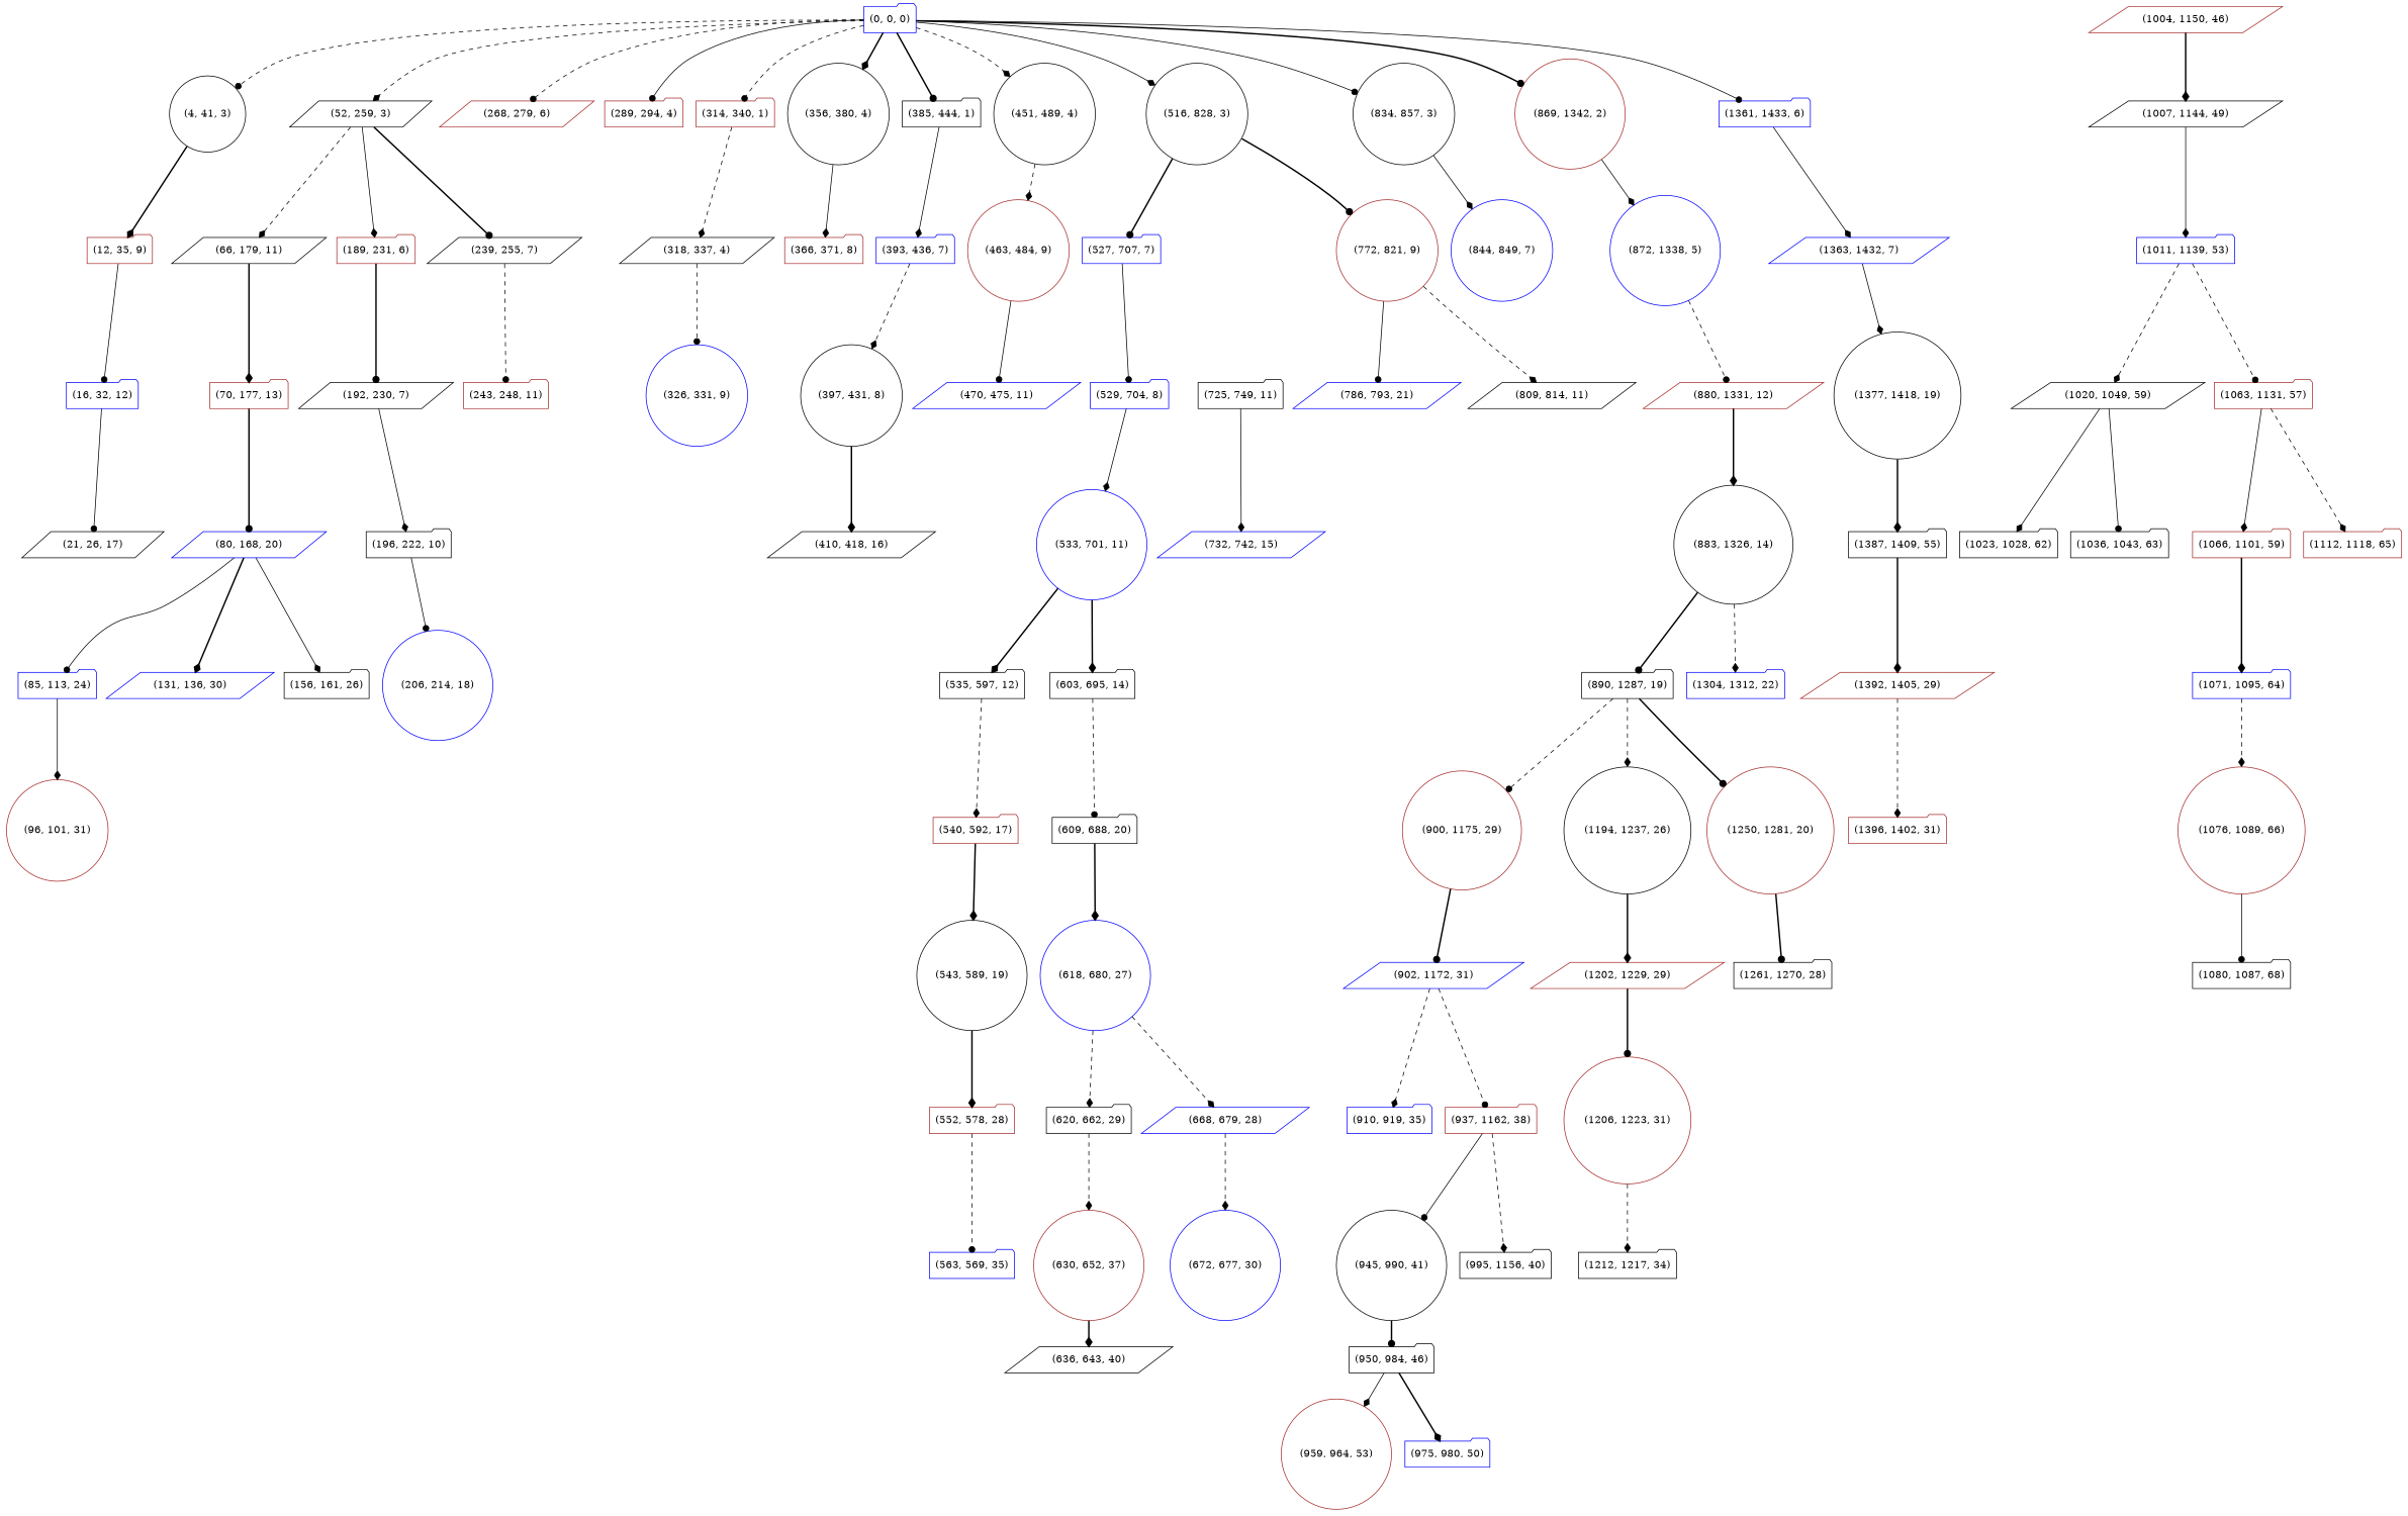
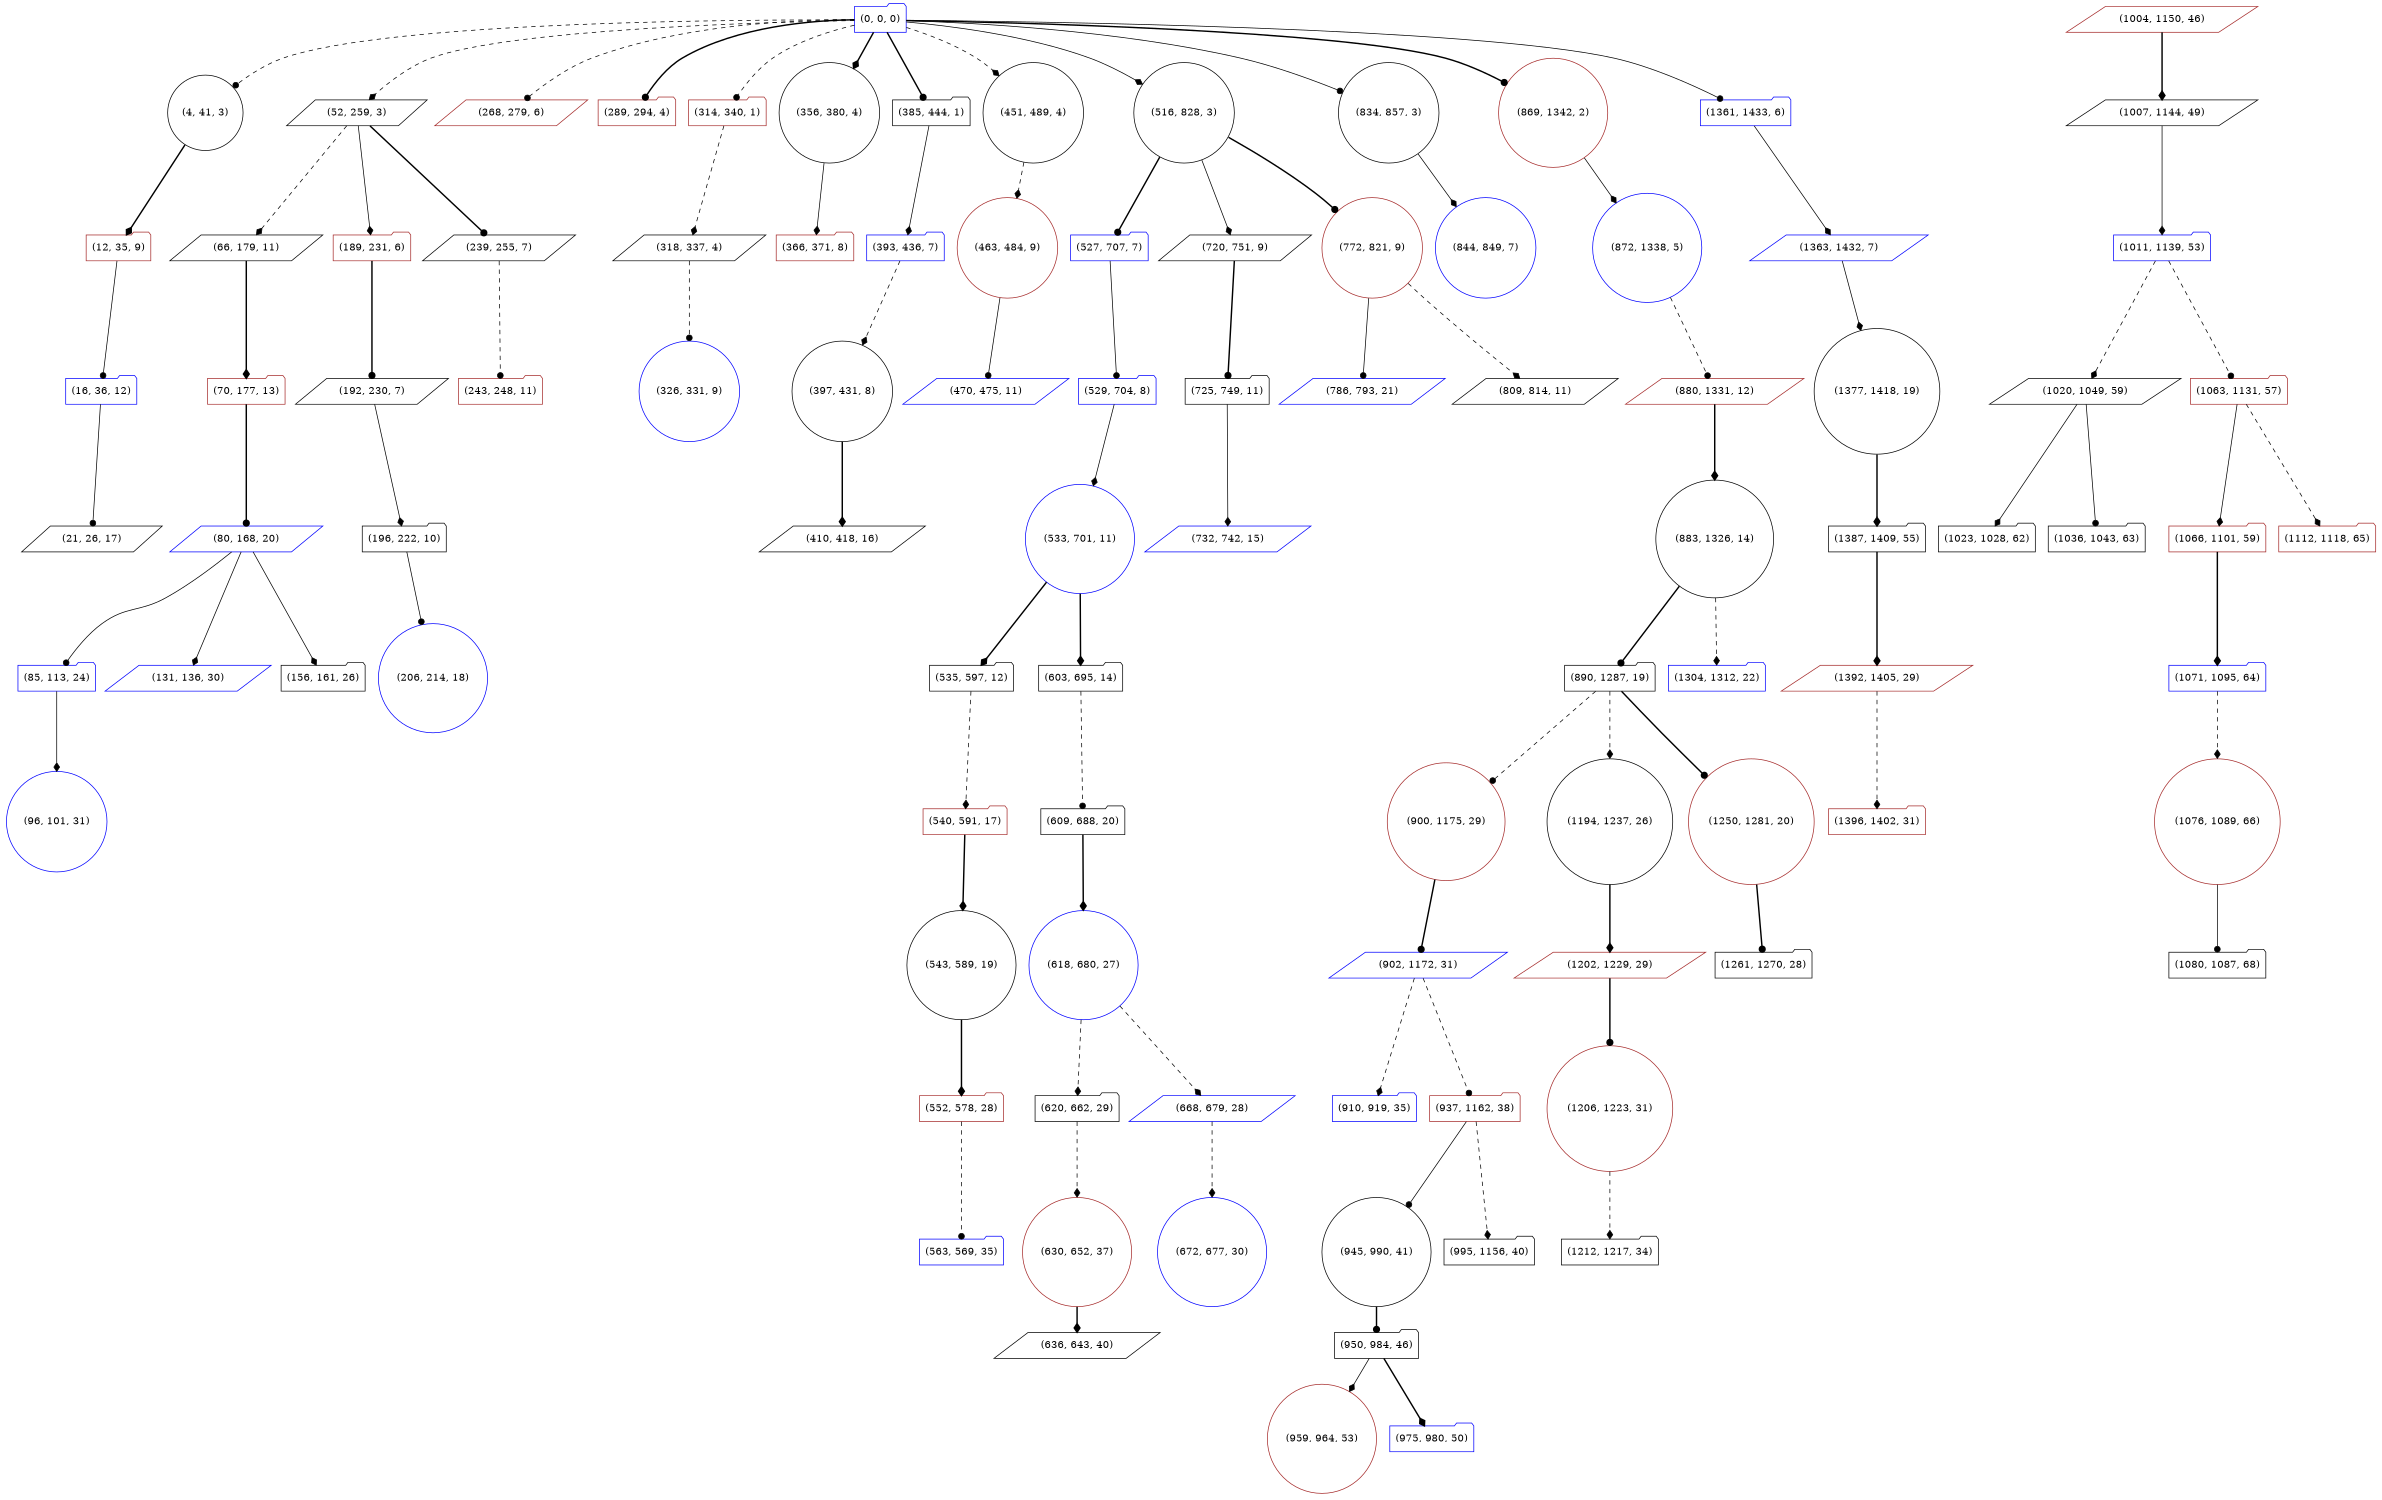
  digraph {
    node [color=black shape=folder]
    edge [arrowhead=diamond style=bold]
    "(0, 0, 0)" [color=blue]
    "(4, 41, 3)" [shape=circle]
    "(52, 259, 3)" [shape=parallelogram]
    "(268, 279, 6)" [color=brown shape=parallelogram]
    "(289, 294, 4)" [color=brown]
    "(314, 340, 1)" [color=brown]
    "(356, 380, 4)" [shape=circle]
    "(385, 444, 1)"
    "(451, 489, 4)" [shape=circle]
    "(516, 828, 3)" [shape=circle]
    "(834, 857, 3)" [shape=circle]
    "(869, 1342, 2)" [color=brown shape=circle]
    "(1361, 1433, 6)" [color=blue]
    "(12, 35, 9)" [color=brown]
    "(66, 179, 11)" [shape=parallelogram]
    "(189, 231, 6)" [color=brown]
    "(239, 255, 7)" [shape=parallelogram]
    "(318, 337, 4)" [shape=parallelogram]
    "(366, 371, 8)" [color=brown]
    "(393, 436, 7)" [color=blue]
    "(463, 484, 9)" [color=brown shape=circle]
    "(527, 707, 7)" [color=blue]
+   "(720, 751, 9)" [shape=parallelogram]
    "(772, 821, 9)" [color=brown shape=circle]
    "(844, 849, 7)" [color=blue shape=circle]
    "(872, 1338, 5)" [color=blue shape=circle]
    "(1363, 1432, 7)" [color=blue shape=parallelogram]
-   "(16, 32, 12)" [color=blue]
+   "(16, 32, 12)" [color=blue label="(16, 36, 12)"]
    "(21, 26, 17)" [shape=parallelogram]
    "(70, 177, 13)" [color=brown]
    "(192, 230, 7)" [shape=parallelogram]
    "(243, 248, 11)" [color=brown]
    "(80, 168, 20)" [color=blue shape=parallelogram]
    "(85, 113, 24)" [color=blue]
    "(131, 136, 30)" [color=blue shape=parallelogram]
    "(156, 161, 26)"
-   "(96, 101, 31)" [color=brown shape=circle]
+   "(96, 101, 31)" [color=blue shape=circle]
    "(196, 222, 10)"
    "(206, 214, 18)" [color=blue shape=circle]
    "(326, 331, 9)" [color=blue shape=circle]
    "(397, 431, 8)" [shape=circle]
    "(410, 418, 16)" [shape=parallelogram]
    "(470, 475, 11)" [color=blue shape=parallelogram]
    "(529, 704, 8)" [color=blue]
    "(725, 749, 11)"
    "(786, 793, 21)" [color=blue shape=parallelogram]
    "(809, 814, 11)" [shape=parallelogram]
    "(533, 701, 11)" [color=blue shape=circle]
    "(535, 597, 12)"
    "(603, 695, 14)"
-   "(540, 591, 17)" [color=brown label="(540, 592, 17)"]
+   "(540, 591, 17)" [color=brown]
    "(609, 688, 20)"
    "(543, 589, 19)" [shape=circle]
    "(552, 578, 28)" [color=brown]
    "(563, 569, 35)" [color=blue]
    "(618, 680, 27)" [color=blue shape=circle]
    "(620, 662, 29)"
    "(668, 679, 28)" [color=blue shape=parallelogram]
    "(630, 652, 37)" [color=brown shape=circle]
    "(672, 677, 30)" [color=blue shape=circle]
    "(636, 643, 40)" [shape=parallelogram]
    "(732, 742, 15)" [color=blue shape=parallelogram]
    "(880, 1331, 12)" [color=brown shape=parallelogram]
    "(883, 1326, 14)" [shape=circle]
    "(890, 1287, 19)"
    "(1304, 1312, 22)" [color=blue]
    "(900, 1175, 29)" [color=brown shape=circle]
    "(1194, 1237, 26)" [shape=circle]
    "(1250, 1281, 20)" [color=brown shape=circle]
    "(902, 1172, 31)" [color=blue shape=parallelogram]
    "(1202, 1229, 29)" [color=brown shape=parallelogram]
    "(1261, 1270, 28)"
    "(910, 919, 35)" [color=blue]
    "(937, 1162, 38)" [color=brown]
    "(945, 990, 41)" [shape=circle]
    "(995, 1156, 40)"
    "(950, 984, 46)"
    "(959, 964, 53)" [color=brown shape=circle]
    "(975, 980, 50)" [color=blue]
    "(1004, 1150, 46)" [color=brown shape=parallelogram]
    "(1007, 1144, 49)" [shape=parallelogram]
    "(1011, 1139, 53)" [color=blue]
    "(1020, 1049, 59)" [shape=parallelogram]
    "(1063, 1131, 57)" [color=brown]
    "(1023, 1028, 62)"
    "(1036, 1043, 63)"
    "(1066, 1101, 59)" [color=brown]
    "(1112, 1118, 65)" [color=brown]
    "(1071, 1095, 64)" [color=blue]
    "(1076, 1089, 66)" [color=brown shape=circle]
    "(1080, 1087, 68)"
    "(1206, 1223, 31)" [color=brown shape=circle]
    "(1212, 1217, 34)"
    "(1377, 1418, 19)" [shape=circle]
    n95 [label="(1387, 1409, 55)"]
    "(1392, 1405, 29)" [color=brown shape=parallelogram]
    "(1396, 1402, 31)" [color=brown]
    "(0, 0, 0)" -> "(4, 41, 3)" [arrowhead=dot style=dashed]
    "(0, 0, 0)" -> "(52, 259, 3)" [style=dashed]
    "(0, 0, 0)" -> "(268, 279, 6)" [arrowhead=dot style=dashed]
-   "(0, 0, 0)" -> "(289, 294, 4)" [arrowhead=dot style=solid]
+   "(0, 0, 0)" -> "(289, 294, 4)" [arrowhead=dot]
    "(0, 0, 0)" -> "(314, 340, 1)" [arrowhead=dot style=dashed]
    "(0, 0, 0)" -> "(356, 380, 4)"
    "(0, 0, 0)" -> "(385, 444, 1)" [arrowhead=dot]
    "(0, 0, 0)" -> "(451, 489, 4)" [style=dashed]
    "(0, 0, 0)" -> "(516, 828, 3)" [style=solid]
    "(0, 0, 0)" -> "(834, 857, 3)" [arrowhead=dot style=solid]
    "(0, 0, 0)" -> "(869, 1342, 2)" [arrowhead=dot]
    "(0, 0, 0)" -> "(1361, 1433, 6)" [arrowhead=dot style=solid]
    "(4, 41, 3)" -> "(12, 35, 9)"
    "(52, 259, 3)" -> "(66, 179, 11)" [style=dashed]
    "(52, 259, 3)" -> "(189, 231, 6)" [style=solid]
    "(52, 259, 3)" -> "(239, 255, 7)" [arrowhead=dot]
    "(314, 340, 1)" -> "(318, 337, 4)" [style=dashed]
    "(356, 380, 4)" -> "(366, 371, 8)" [style=solid]
    "(385, 444, 1)" -> "(393, 436, 7)" [style=solid]
    "(451, 489, 4)" -> "(463, 484, 9)" [style=dashed]
    "(516, 828, 3)" -> "(527, 707, 7)" [arrowhead=dot]
+   "(516, 828, 3)" -> "(720, 751, 9)" [style=solid]
    "(516, 828, 3)" -> "(772, 821, 9)" [arrowhead=dot]
    "(834, 857, 3)" -> "(844, 849, 7)" [style=solid]
    "(869, 1342, 2)" -> "(872, 1338, 5)" [style=solid]
    "(1361, 1433, 6)" -> "(1363, 1432, 7)" [style=solid]
    "(12, 35, 9)" -> "(16, 32, 12)" [arrowhead=dot style=solid]
    "(66, 179, 11)" -> "(70, 177, 13)"
    "(189, 231, 6)" -> "(192, 230, 7)" [arrowhead=dot]
    "(239, 255, 7)" -> "(243, 248, 11)" [arrowhead=dot style=dashed]
    "(318, 337, 4)" -> "(326, 331, 9)" [arrowhead=dot style=dashed]
    "(393, 436, 7)" -> "(397, 431, 8)" [style=dashed]
    "(463, 484, 9)" -> "(470, 475, 11)" [arrowhead=dot style=solid]
    "(527, 707, 7)" -> "(529, 704, 8)" [arrowhead=dot style=solid]
+   "(720, 751, 9)" -> "(725, 749, 11)" [arrowhead=dot]
    "(772, 821, 9)" -> "(786, 793, 21)" [arrowhead=dot style=solid]
    "(772, 821, 9)" -> "(809, 814, 11)" [style=dashed]
    "(872, 1338, 5)" -> "(880, 1331, 12)" [arrowhead=dot style=dashed]
    "(1363, 1432, 7)" -> "(1377, 1418, 19)" [style=solid]
    "(16, 32, 12)" -> "(21, 26, 17)" [arrowhead=dot style=solid]
    "(70, 177, 13)" -> "(80, 168, 20)" [arrowhead=dot]
    "(192, 230, 7)" -> "(196, 222, 10)" [style=solid]
    "(80, 168, 20)" -> "(85, 113, 24)" [arrowhead=dot style=solid]
-   "(80, 168, 20)" -> "(131, 136, 30)"
+   "(80, 168, 20)" -> "(131, 136, 30)" [style=solid]
    "(80, 168, 20)" -> "(156, 161, 26)" [style=solid]
    "(85, 113, 24)" -> "(96, 101, 31)" [style=solid]
    "(196, 222, 10)" -> "(206, 214, 18)" [arrowhead=dot style=solid]
    "(397, 431, 8)" -> "(410, 418, 16)"
    "(529, 704, 8)" -> "(533, 701, 11)" [style=solid]
    "(725, 749, 11)" -> "(732, 742, 15)" [style=solid]
    "(533, 701, 11)" -> "(535, 597, 12)"
    "(533, 701, 11)" -> "(603, 695, 14)"
    "(535, 597, 12)" -> "(540, 591, 17)" [style=dashed]
    "(603, 695, 14)" -> "(609, 688, 20)" [arrowhead=dot style=dashed]
    "(540, 591, 17)" -> "(543, 589, 19)"
    "(609, 688, 20)" -> "(618, 680, 27)"
    "(543, 589, 19)" -> "(552, 578, 28)"
    "(552, 578, 28)" -> "(563, 569, 35)" [arrowhead=dot style=dashed]
    "(618, 680, 27)" -> "(620, 662, 29)" [style=dashed]
    "(618, 680, 27)" -> "(668, 679, 28)" [style=dashed]
    "(620, 662, 29)" -> "(630, 652, 37)" [style=dashed]
    "(668, 679, 28)" -> "(672, 677, 30)" [style=dashed]
    "(630, 652, 37)" -> "(636, 643, 40)"
    "(880, 1331, 12)" -> "(883, 1326, 14)"
    "(883, 1326, 14)" -> "(890, 1287, 19)" [arrowhead=dot]
    "(883, 1326, 14)" -> "(1304, 1312, 22)" [style=dashed]
    "(890, 1287, 19)" -> "(900, 1175, 29)" [arrowhead=dot style=dashed]
    "(890, 1287, 19)" -> "(1194, 1237, 26)" [style=dashed]
    "(890, 1287, 19)" -> "(1250, 1281, 20)" [arrowhead=dot]
    "(900, 1175, 29)" -> "(902, 1172, 31)" [arrowhead=dot]
    "(1194, 1237, 26)" -> "(1202, 1229, 29)"
    "(1250, 1281, 20)" -> "(1261, 1270, 28)" [arrowhead=dot]
    "(902, 1172, 31)" -> "(910, 919, 35)" [style=dashed]
    "(902, 1172, 31)" -> "(937, 1162, 38)" [arrowhead=dot style=dashed]
    "(1202, 1229, 29)" -> "(1206, 1223, 31)" [arrowhead=dot]
    "(937, 1162, 38)" -> "(945, 990, 41)" [arrowhead=dot style=solid]
    "(937, 1162, 38)" -> "(995, 1156, 40)" [style=dashed]
    "(945, 990, 41)" -> "(950, 984, 46)" [arrowhead=dot]
    "(950, 984, 46)" -> "(959, 964, 53)" [style=solid]
    "(950, 984, 46)" -> "(975, 980, 50)"
    "(1004, 1150, 46)" -> "(1007, 1144, 49)"
    "(1007, 1144, 49)" -> "(1011, 1139, 53)" [style=solid]
    "(1011, 1139, 53)" -> "(1020, 1049, 59)" [style=dashed]
    "(1011, 1139, 53)" -> "(1063, 1131, 57)" [arrowhead=dot style=dashed]
    "(1020, 1049, 59)" -> "(1023, 1028, 62)" [style=solid]
    "(1020, 1049, 59)" -> "(1036, 1043, 63)" [arrowhead=dot style=solid]
    "(1063, 1131, 57)" -> "(1066, 1101, 59)" [style=solid]
    "(1063, 1131, 57)" -> "(1112, 1118, 65)" [style=dashed]
    "(1066, 1101, 59)" -> "(1071, 1095, 64)"
    "(1071, 1095, 64)" -> "(1076, 1089, 66)" [style=dashed]
    "(1076, 1089, 66)" -> "(1080, 1087, 68)" [arrowhead=dot style=solid]
    "(1206, 1223, 31)" -> "(1212, 1217, 34)" [style=dashed]
    "(1377, 1418, 19)" -> n95
    n95 -> "(1392, 1405, 29)"
    "(1392, 1405, 29)" -> "(1396, 1402, 31)" [style=dashed]
  }
